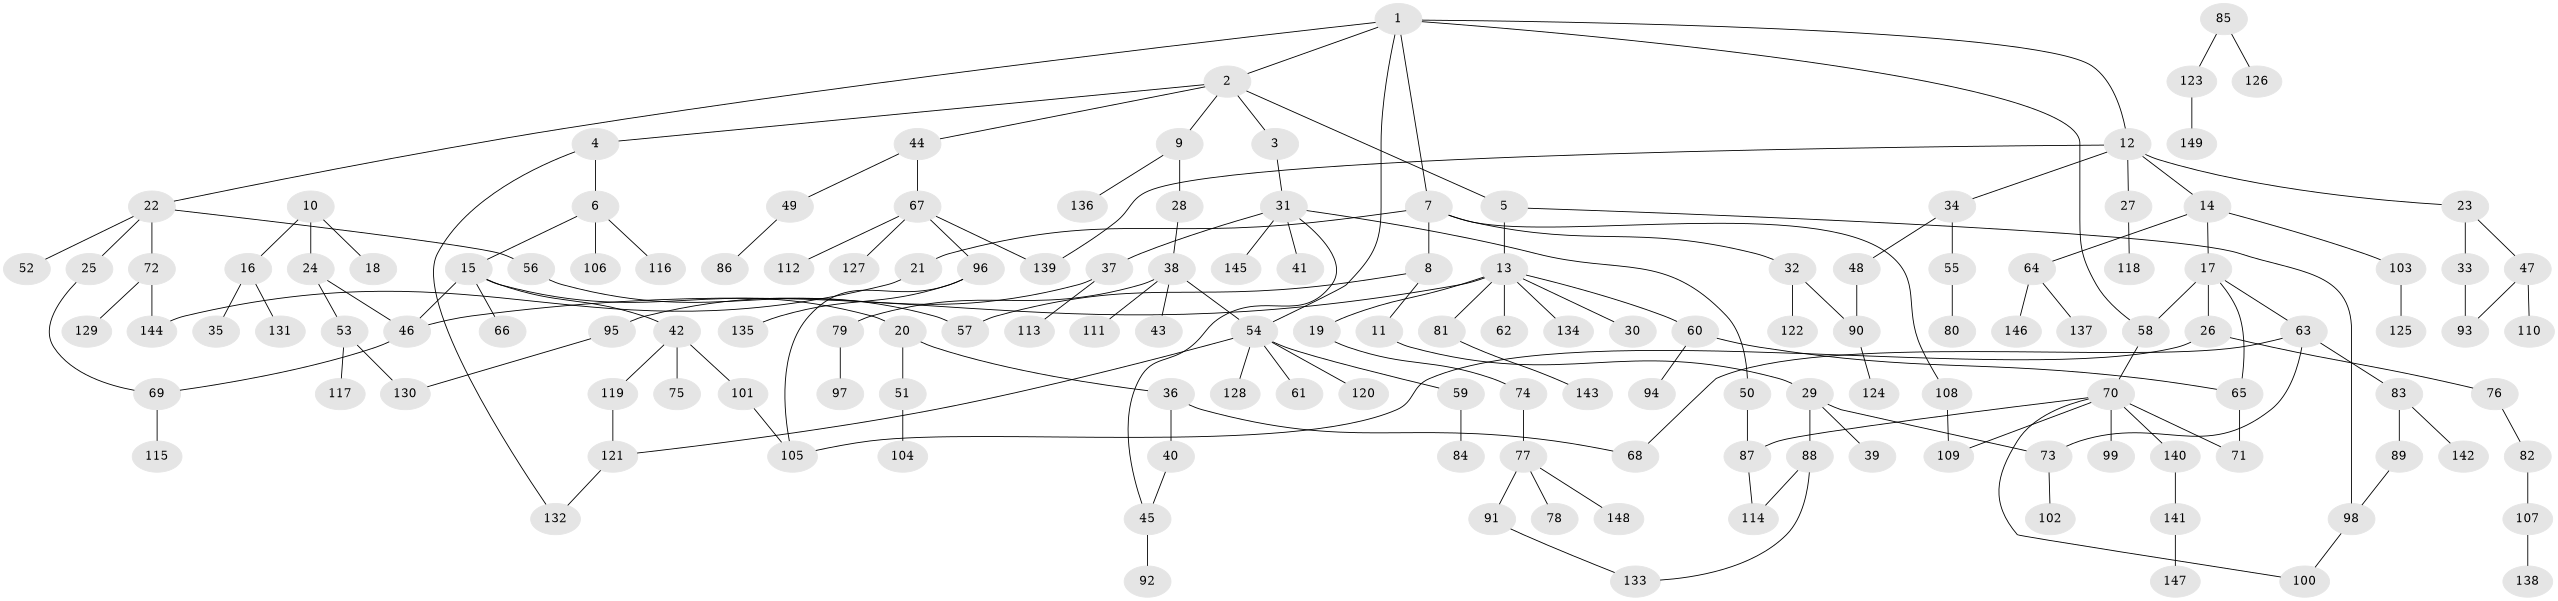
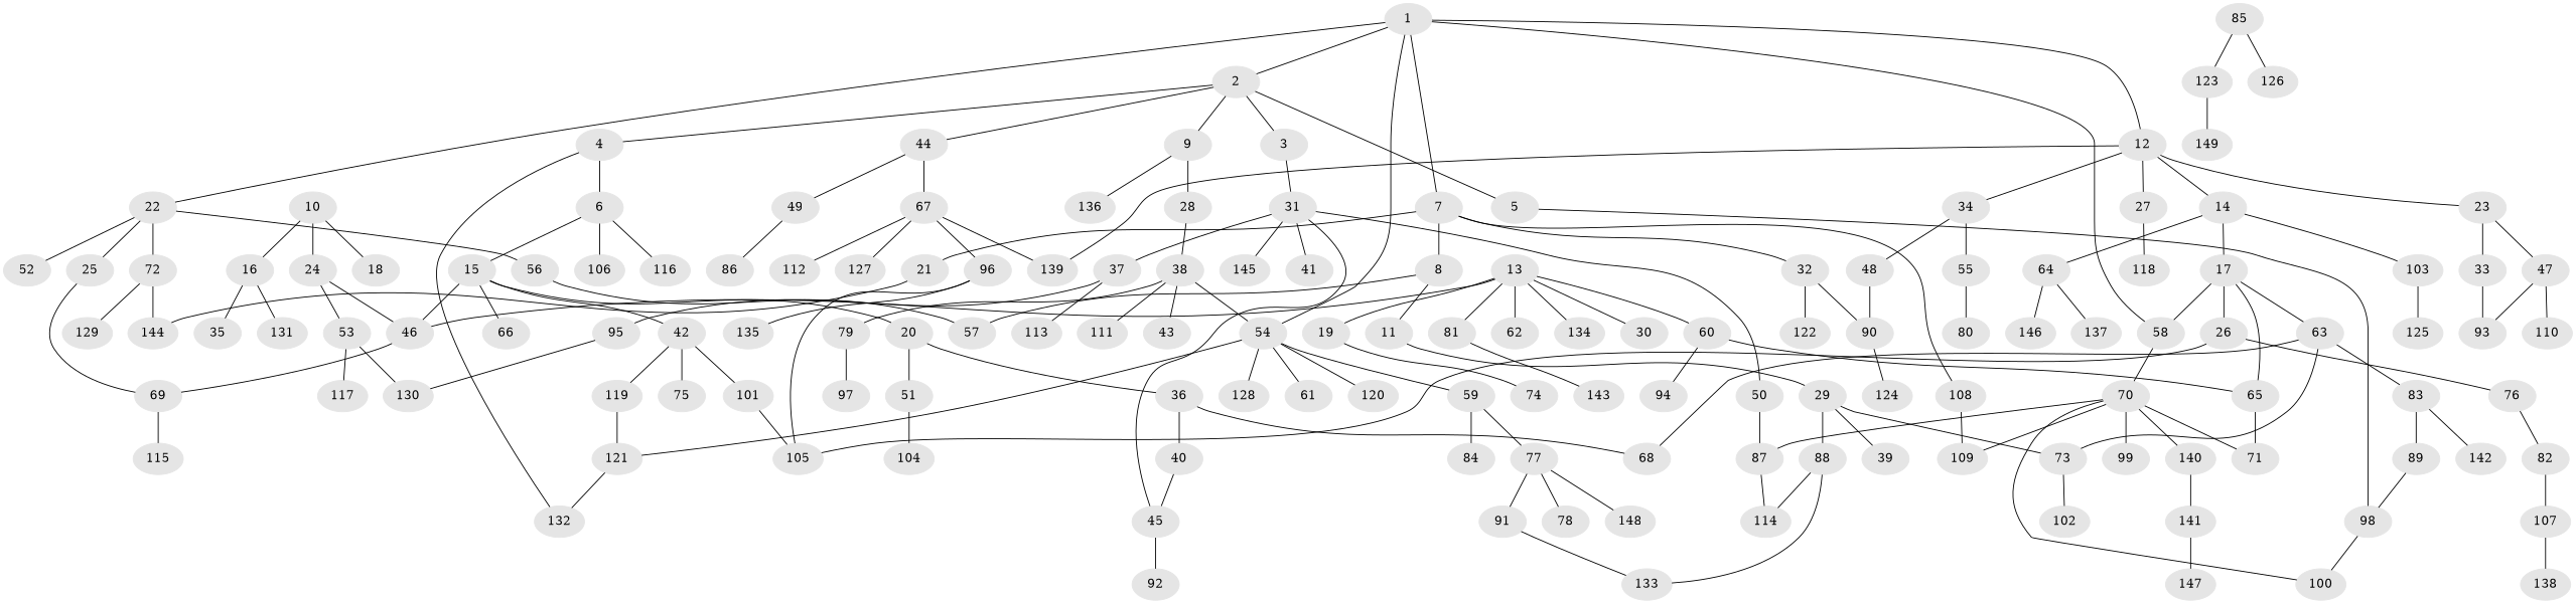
  graph {
    node [color=gray90 style=filled]
    1
    2
    7
    12
    22
    54
    58
    3
    4
    5
    9
    44
    8
    21
    32
    108
    14
    23
    27
    34
    139
    25
    52
    56
    72
    59
    61
    120
    121
    128
    70
    31
    6
    132
    13
    98
    28
    136
    49
    67
    37
    41
    45
    50
    145
    15
    106
    116
    19
    30
    46
    60
    62
    81
    134
    100
    20
    42
    66
    11
    57
    144
    90
    122
    109
    29
    10
    16
    18
    24
    38
    35
    131
    53
    39
    73
    88
    17
    64
    103
    33
    47
    118
    48
    55
    74
    69
    65
    94
    143
    26
    63
    137
    146
    125
    36
    51
    75
    101
    119
    76
    105
    68
    83
    71
    77
    40
    104
    85
    123
    126
    129
    93
    110
    117
    130
    115
    82
    43
    79
    111
    102
    114
    133
    95
    113
    92
    87
    124
    80
    97
    86
    96
    112
    127
    84
    99
    140
    89
    142
    135
    141
    78
    91
    148
    107
    138
    149
    147
    1 -- 2
    1 -- 7
    1 -- 12
    1 -- 22
    1 -- 54
    1 -- 58
    2 -- 3
    2 -- 4
    2 -- 5
    2 -- 9
    2 -- 44
    7 -- 8
    7 -- 21
    7 -- 32
    7 -- 108
    12 -- 14
    12 -- 23
    12 -- 27
    12 -- 34
    12 -- 139
    22 -- 25
    22 -- 52
    22 -- 56
    22 -- 72
    54 -- 59
    54 -- 61
    54 -- 120
    54 -- 121
    54 -- 128
    58 -- 70
    3 -- 31
    4 -- 6
    4 -- 132
-   5 -- 13
    5 -- 98
    9 -- 28
    9 -- 136
    44 -- 49
    44 -- 67
    8 -- 11
    8 -- 57
    21 -- 144
    32 -- 90
    32 -- 122
    108 -- 109
    14 -- 17
    14 -- 64
    14 -- 103
    23 -- 33
    23 -- 47
    27 -- 118
    34 -- 48
    34 -- 55
    25 -- 69
    56 -- 57
    72 -- 144
    72 -- 129
    59 -- 84
    121 -- 132
    70 -- 100
    70 -- 109
    70 -- 71
    70 -- 87
    70 -- 99
    70 -- 140
    31 -- 37
    31 -- 41
    31 -- 45
    31 -- 50
    31 -- 145
    6 -- 15
    6 -- 106
    6 -- 116
    13 -- 19
    13 -- 30
    13 -- 46
    13 -- 60
    13 -- 62
    13 -- 81
    13 -- 134
    98 -- 100
    28 -- 38
    49 -- 86
    67 -- 139
    67 -- 96
    67 -- 112
    67 -- 127
    37 -- 95
    37 -- 113
    45 -- 92
    50 -- 87
    15 -- 46
    15 -- 20
    15 -- 42
    15 -- 66
    19 -- 74
    46 -- 69
    60 -- 65
    60 -- 94
    81 -- 143
    20 -- 36
    20 -- 51
    42 -- 75
    42 -- 101
    42 -- 119
    11 -- 29
    90 -- 124
    29 -- 39
    29 -- 73
    29 -- 88
    10 -- 16
    10 -- 18
    10 -- 24
    16 -- 35
    16 -- 131
    24 -- 46
    24 -- 53
    38 -- 54
    38 -- 43
    38 -- 79
    38 -- 111
    53 -- 117
    53 -- 130
    73 -- 102
    88 -- 114
    88 -- 133
    17 -- 58
    17 -- 65
    17 -- 26
    17 -- 63
    64 -- 137
    64 -- 146
    103 -- 125
    33 -- 93
    47 -- 93
    47 -- 110
    48 -- 90
    55 -- 80
-   74 -- 77
+   59 -- 77
    69 -- 115
    65 -- 71
    26 -- 76
    26 -- 105
    63 -- 73
    63 -- 68
    63 -- 83
    36 -- 68
    36 -- 40
    51 -- 104
    101 -- 105
    119 -- 121
    76 -- 82
    83 -- 89
    83 -- 142
    77 -- 78
    77 -- 91
    77 -- 148
    40 -- 45
    85 -- 123
    85 -- 126
    123 -- 149
    82 -- 107
    79 -- 97
    95 -- 130
    87 -- 114
    96 -- 105
    96 -- 135
    140 -- 141
    89 -- 98
    141 -- 147
    91 -- 133
    107 -- 138
  }
